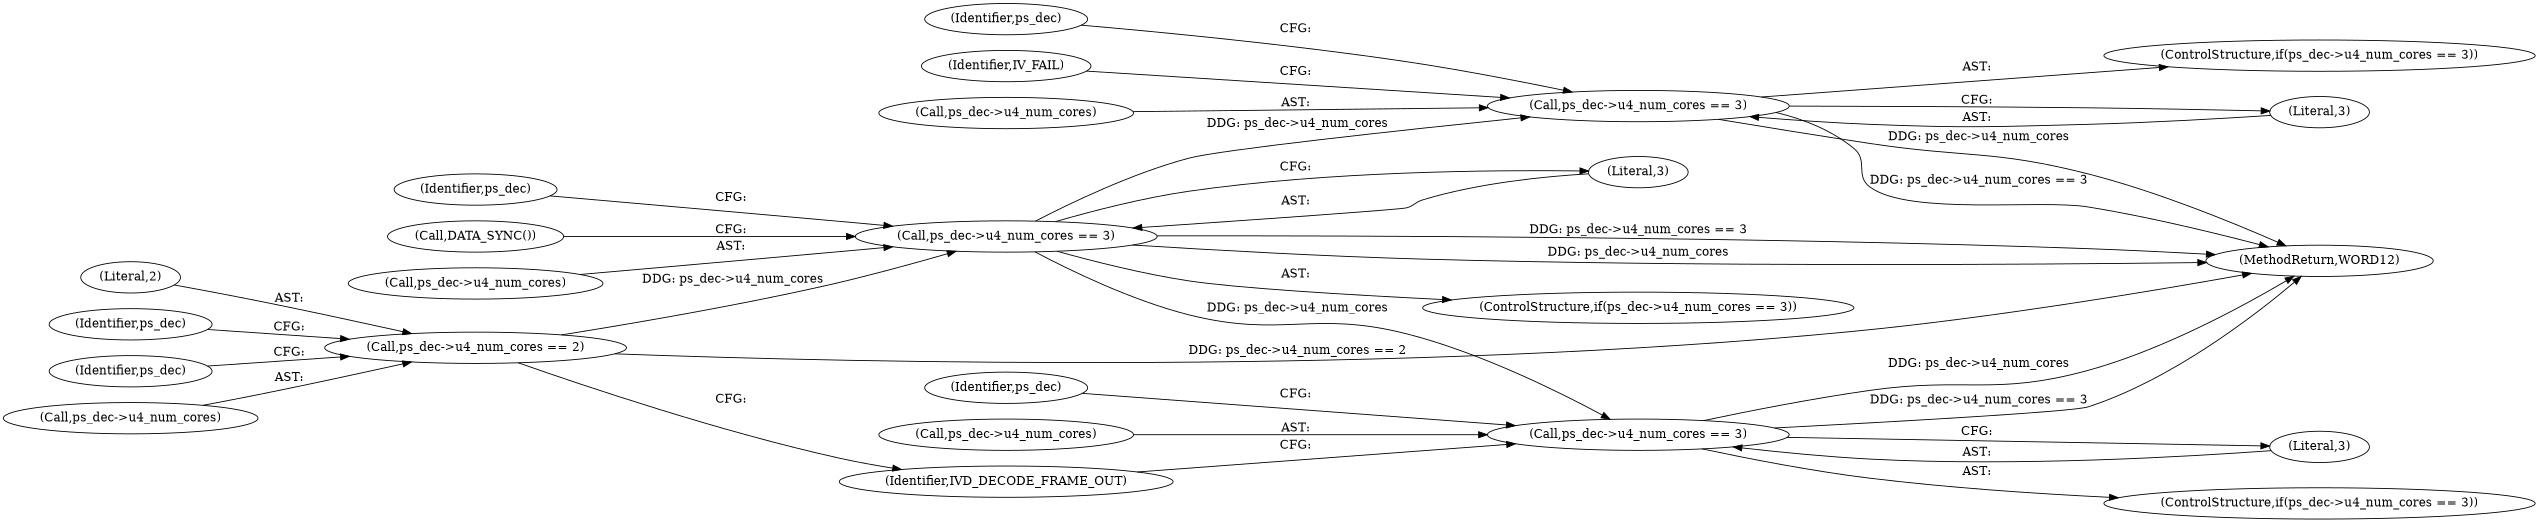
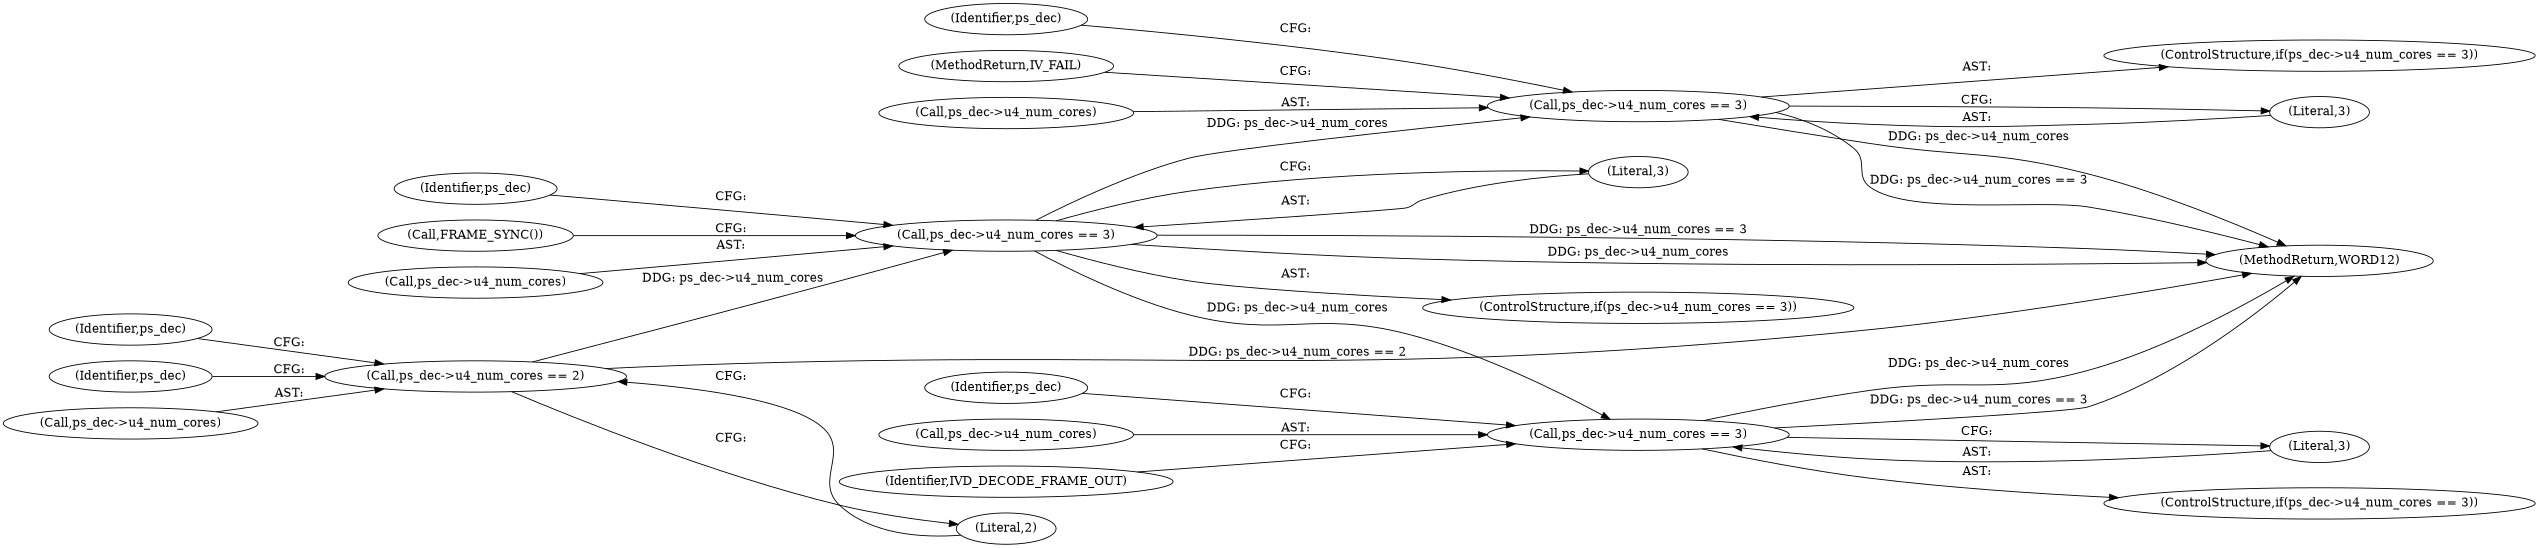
  digraph {
    rankdir=LR
    n1 [label="(Call,ps_dec->u4_num_cores == 3)"]
    n2 [label="(Call,ps_dec->u4_num_cores == 3)"]
    n3 [label="(Call,ps_dec->u4_num_cores == 3)"]
    n4 [label="(MethodReturn,WORD12)"]
    n5 [label="(ControlStructure,if(ps_dec->u4_num_cores == 3))"]
    n6 [label="(Literal,3)"]
    n7 [label="(ControlStructure,if(ps_dec->u4_num_cores == 3))"]
    n8 [label="(Literal,3)"]
    n9 [label="(Literal,3)"]
    n10 [label="(ControlStructure,if(ps_dec->u4_num_cores == 3))"]
    n11 [label="(Call,ps_dec->u4_num_cores == 2)"]
    n12 [label="(Literal,2)"]
    n13 [label="(Identifier,IVD_DECODE_FRAME_OUT)"]
    n14 [label="(Identifier,ps_dec)"]
    n15 [label="(Identifier,ps_dec)"]
    n16 [label="(Identifier,ps_dec)"]
    n17 [label="(Identifier,ps_dec)"]
    n18 [label="(Identifier,ps_dec)"]
    n19 [label="(Call,ps_dec->u4_num_cores)"]
-   n20 [label="(Call,DATA_SYNC())"]
-   n21 [label="(Identifier,IV_FAIL)"]
+   n20 [label="(Call,FRAME_SYNC())"]
+   n21 [label="(MethodReturn,IV_FAIL)"]
    n22 [label="(Call,ps_dec->u4_num_cores)"]
    n23 [label="(Call,ps_dec->u4_num_cores)"]
    n24 [label="(Call,ps_dec->u4_num_cores)"]
    n1 -> n2 [label="DDG: ps_dec->u4_num_cores"]
    n1 -> n3 [label="DDG: ps_dec->u4_num_cores"]
    n1 -> n4 [label="DDG: ps_dec->u4_num_cores == 3"]
    n1 -> n4 [label="DDG: ps_dec->u4_num_cores"]
    n1 -> n5 [label="AST: "]
    n1 -> n6 [label="CFG: "]
    n2 -> n4 [label="DDG: ps_dec->u4_num_cores == 3"]
    n2 -> n4 [label="DDG: ps_dec->u4_num_cores"]
    n2 -> n7 [label="AST: "]
    n2 -> n8 [label="CFG: "]
    n3 -> n4 [label="DDG: ps_dec->u4_num_cores"]
    n3 -> n4 [label="DDG: ps_dec->u4_num_cores == 3"]
    n3 -> n9 [label="CFG: "]
    n3 -> n10 [label="AST: "]
    n6 -> n1 [label="AST: "]
    n8 -> n2 [label="AST: "]
    n9 -> n3 [label="AST: "]
    n11 -> n1 [label="DDG: ps_dec->u4_num_cores"]
    n11 -> n4 [label="DDG: ps_dec->u4_num_cores == 2"]
-   n11 -> n13 [label="CFG: "]
-   n12 -> n11 [label="AST: "]
+   n11 -> n12 [label="CFG: "]
+   n12 -> n11 [label="CFG: "]
    n13 -> n3 [label="CFG: "]
    n14 -> n1 [label="CFG: "]
    n15 -> n3 [label="CFG: "]
    n16 -> n11 [label="CFG: "]
    n17 -> n11 [label="CFG: "]
    n18 -> n2 [label="CFG: "]
    n19 -> n3 [label="AST: "]
    n20 -> n1 [label="CFG: "]
    n21 -> n2 [label="CFG: "]
    n22 -> n2 [label="AST: "]
    n23 -> n11 [label="AST: "]
    n24 -> n1 [label="AST: "]
  }
